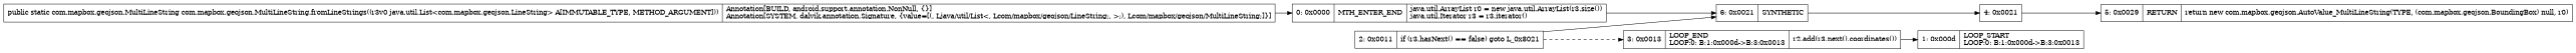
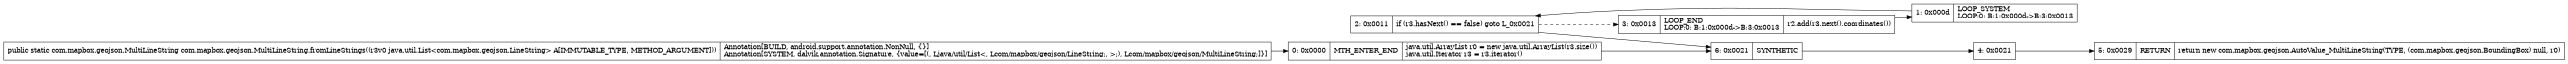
  digraph {
    rankdir=LR
    node [shape=record]
    n1 [label="{0\:\ 0x0000|MTH_ENTER_END\l|java.util.ArrayList r0 = new java.util.ArrayList(r3.size())\ljava.util.Iterator r3 = r3.iterator()\l}"]
    n2 [label="{6\:\ 0x0021|SYNTHETIC\l}"]
-   n3 [label="{1\:\ 0x000d|LOOP_START\lLOOP:0: B:1:0x000d\-\>B:3:0x0013\l}"]
-   n4 [label="{2\:\ 0x0011|if (r3.hasNext() == false) goto L_0x8021\l}"]
+   n3 [label="{1\:\ 0x000d|LOOP_SYSTEM\lLOOP:0: B:1:0x000d\-\>B:3:0x0013\l}"]
+   n4 [label="{2\:\ 0x0011|if (r3.hasNext() == false) goto L_0x0021\l}"]
    n5 [label="{3\:\ 0x0013|LOOP_END\lLOOP:0: B:1:0x000d\-\>B:3:0x0013\l|r2.add(r3.next().coordinates())\l}"]
    n6 [label="{4\:\ 0x0021}"]
    n7 [label="{5\:\ 0x0029|RETURN\l|return new com.mapbox.geojson.AutoValue_MultiLineString(TYPE, (com.mapbox.geojson.BoundingBox) null, r0)\l}"]
    n8 [label="{public static com.mapbox.geojson.MultiLineString com.mapbox.geojson.MultiLineString.fromLineStrings((r3v0 java.util.List\<com.mapbox.geojson.LineString\> A[IMMUTABLE_TYPE, METHOD_ARGUMENT]))  | Annotation[BUILD, android.support.annotation.NonNull, \{\}]\lAnnotation[SYSTEM, dalvik.annotation.Signature, \{value=[(, Ljava\/util\/List\<, Lcom\/mapbox\/geojson\/LineString;, \>;), Lcom\/mapbox\/geojson\/MultiLineString;]\}]\l}"]
    n1 -> n2
    n2 -> n6
+   n3 -> n4
    n4 -> n2
    n4 -> n5 [style=dashed]
    n5 -> n3
    n6 -> n7
    n8 -> n1
  }
